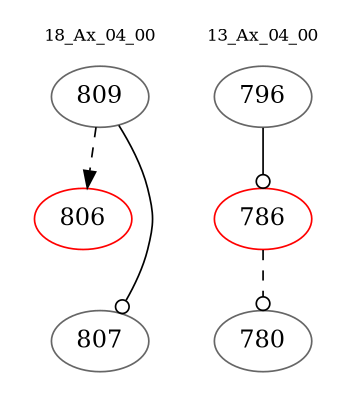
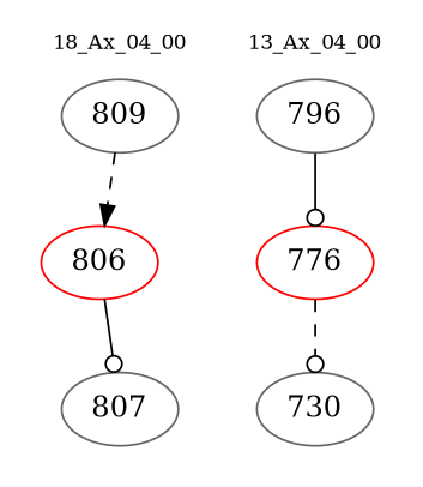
  digraph {
    node [color=gray40]
    edge [arrowhead=odot color=black style=dashed]
    n1 [label=809]
    n2 [color=red label=806]
    n3 [label=807]
-   n4 [color=red label=786]
-   n5 [label=780]
+   n4 [color=red label=776]
+   n5 [label=730]
    n6 [label=796]
    subgraph cluster_1 {
      color=white
      fontsize=10
      label="18_Ax_04_00"
      n1
      n2
      n3
    }
    subgraph cluster_2 {
      color=white
      fontsize=10
      label="13_Ax_04_00"
      n4
      n5
      n6
    }
    n1 -> n2 [arrowhead=normal]
-   n1 -> n3 [style=solid]
+   n2 -> n3 [style=solid]
    n4 -> n5
    n6 -> n4 [style=solid]
  }
